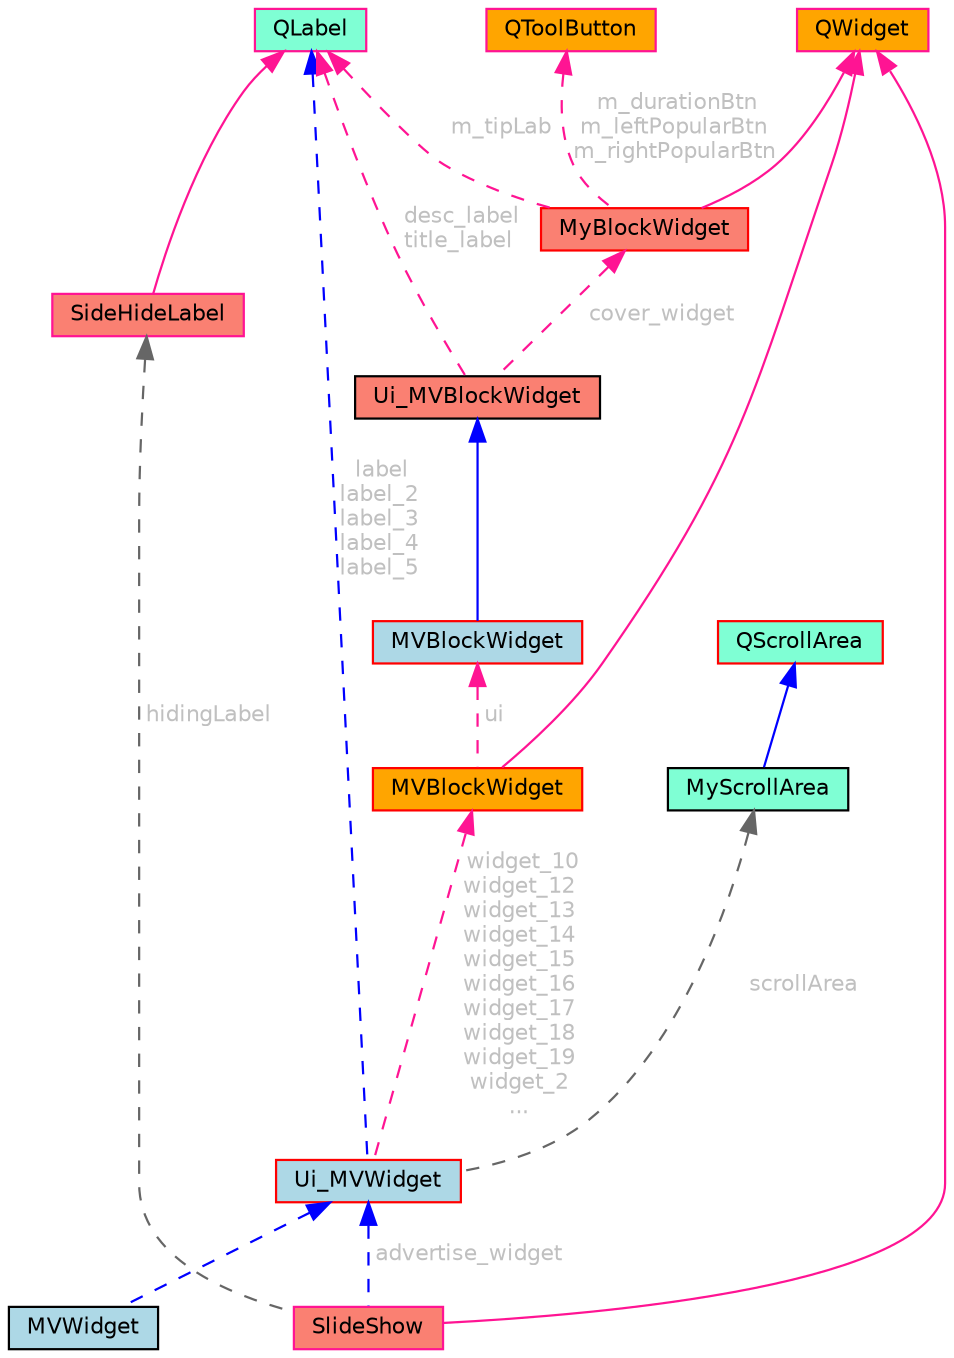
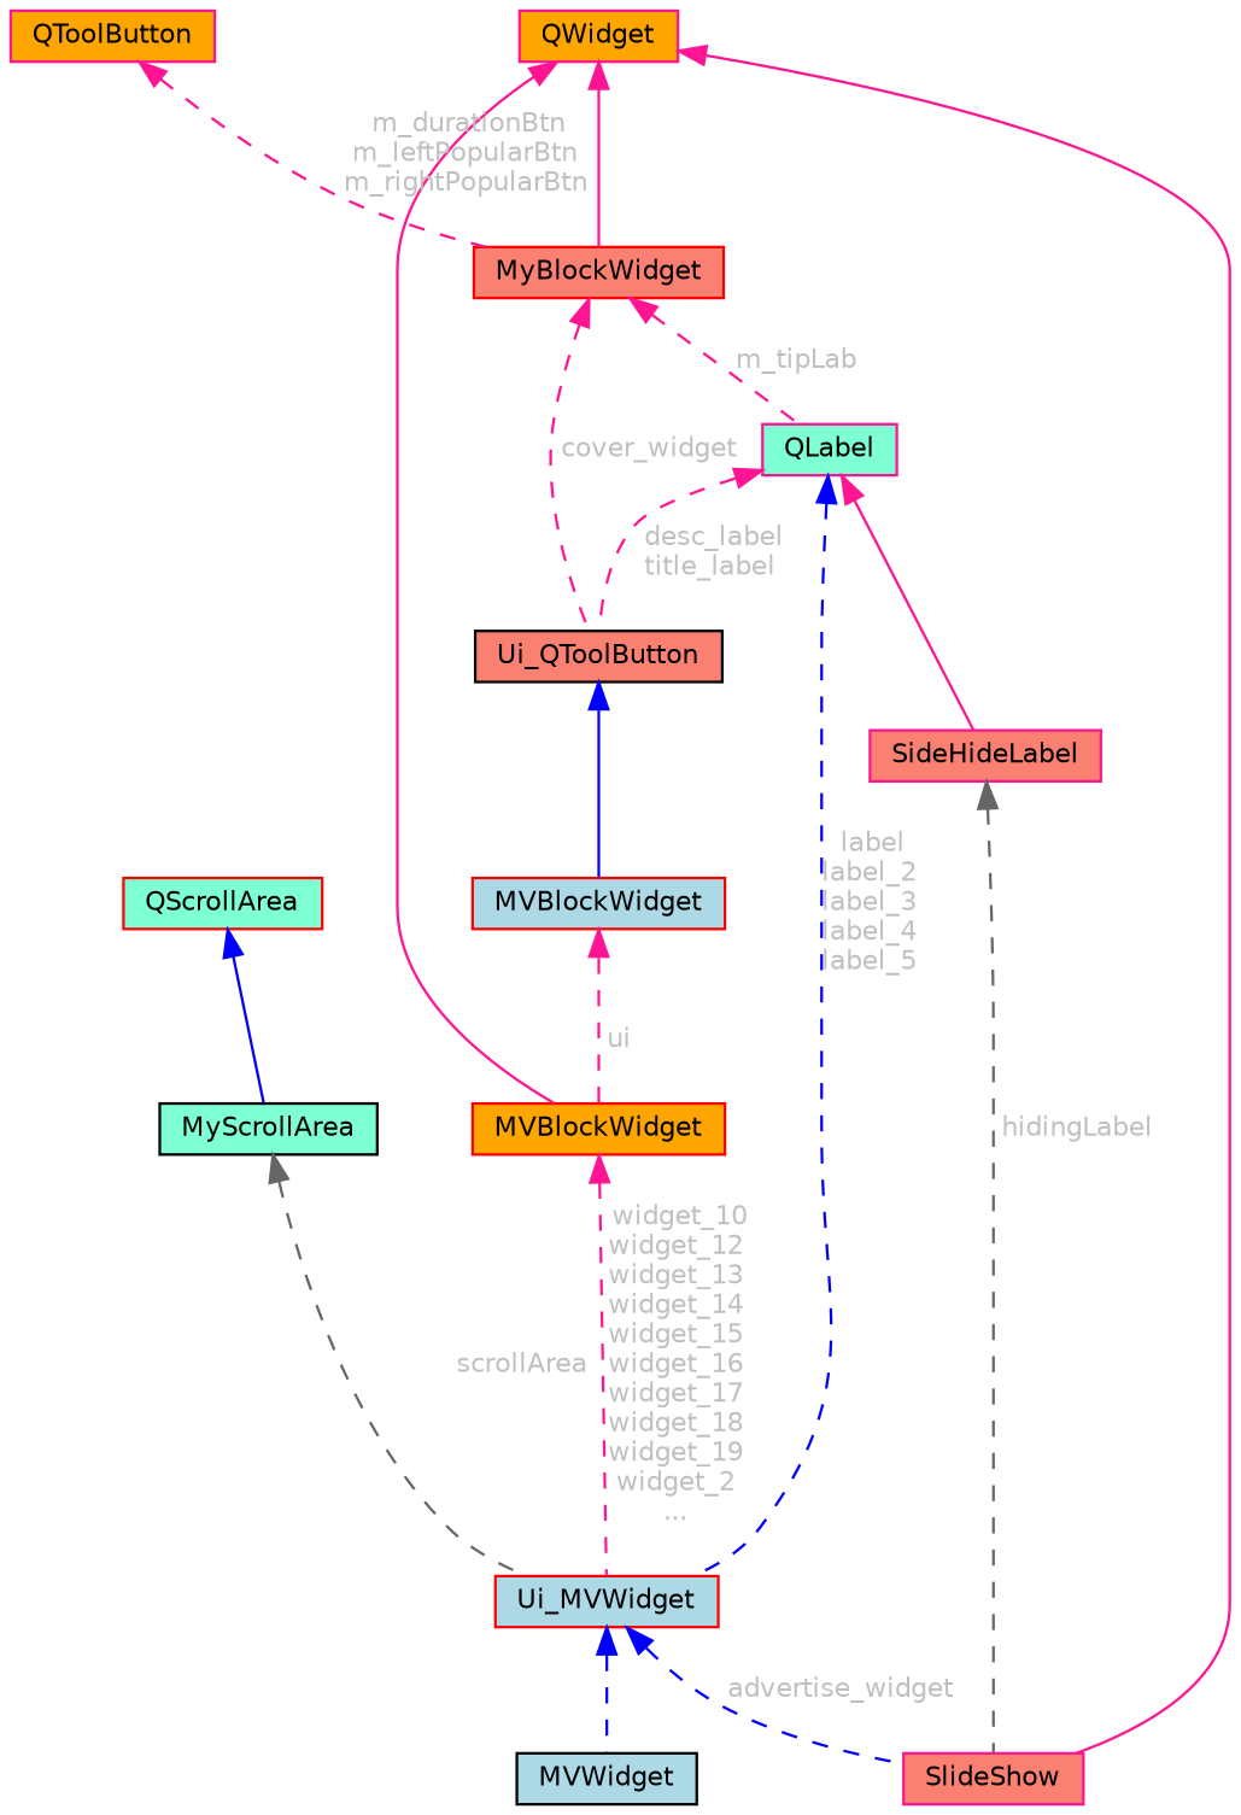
  digraph {
    node [color=red fillcolor=salmon fontname=Helvetica fontsize=10 shape=box style=filled]
    edge [color=deeppink dir=back fontname=Helvetica fontsize=10 labelfontname=Helvetica labelfontsize=10 style=dashed fontcolor=grey]
    n1 [color=black fillcolor=lightblue fontcolor=black height=0.2 label=MVWidget width=0.4]
    n2 [fillcolor=lightblue height=0.2 label=Ui_MVWidget width=0.4]
    n3 [color=deeppink height=0.2 label=SlideShow width=0.4]
    n4 [color=black fillcolor=aquamarine height=0.2 label=MyScrollArea width=0.4]
    n5 [fillcolor=aquamarine height=0.2 label=QScrollArea width=0.4]
    n6 [color=deeppink fillcolor=orange height=0.2 label=QWidget width=0.4]
    n7 [fillcolor=orange height=0.2 label=MVBlockWidget width=0.4]
    n8 [height=0.2 label=MyBlockWidget width=0.4]
-   n9 [color=black height=0.2 label=Ui_MVBlockWidget width=0.4]
+   n9 [color=black height=0.2 label=Ui_QToolButton width=0.4]
    n10 [color=deeppink height=0.2 label=SideHideLabel width=0.4]
    n11 [color=deeppink fillcolor=aquamarine height=0.2 label=QLabel width=0.4]
    n12 [fillcolor=lightblue height=0.2 label=MVBlockWidget width=0.4]
    n13 [color=deeppink fillcolor=orange height=0.2 label=QToolButton width=0.4]
    n2 -> n1 [color=blue fontcolor=""]
    n2 -> n3 [color=blue label=" advertise_widget"]
    n4 -> n2 [color=gray40 label=" scrollArea"]
    n5 -> n4 [color=blue style=solid fontcolor=""]
    n6 -> n3 [style=solid fontcolor=""]
    n6 -> n7 [style=solid fontcolor=""]
    n6 -> n8 [style=solid fontcolor=""]
    n7 -> n2 [label=" widget_10\nwidget_12\nwidget_13\nwidget_14\nwidget_15\nwidget_16\nwidget_17\nwidget_18\nwidget_19\nwidget_2\n..."]
    n8 -> n9 [label=" cover_widget"]
    n9 -> n12 [color=blue style=solid fontcolor=""]
    n10 -> n3 [color=gray40 label=" hidingLabel"]
    n11 -> n2 [color=blue label=" label\nlabel_2\nlabel_3\nlabel_4\nlabel_5"]
-   n11 -> n8 [label=" m_tipLab"]
+   n8 -> n11 [label=" m_tipLab"]
    n11 -> n9 [label=" desc_label\ntitle_label"]
    n11 -> n10 [style=solid fontcolor=""]
    n12 -> n7 [label=" ui"]
    n13 -> n8 [label=" m_durationBtn\nm_leftPopularBtn\nm_rightPopularBtn"]
  }
